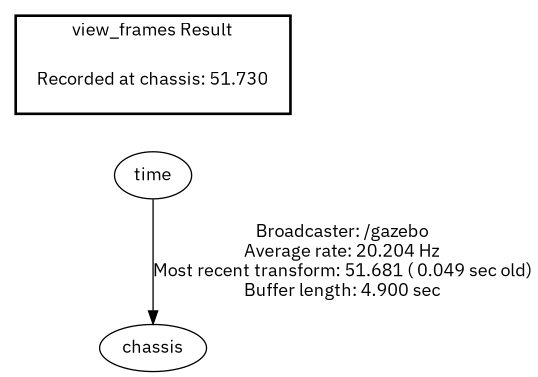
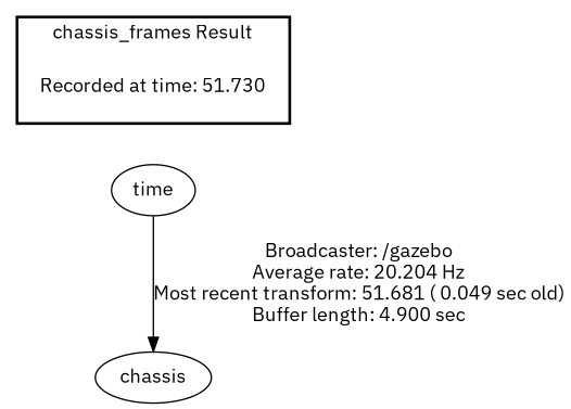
  digraph {
    fontname="IBM Plex Sans"
    node [fontname="IBM Plex Sans"]
    edge [fontname="IBM Plex Sans"]
-   "Recorded at time: 51.730" [shape=plaintext label="Recorded at chassis: 51.730"]
+   "Recorded at time: 51.730" [shape=plaintext]
    n2 [label=time]
    chassis
    subgraph cluster_1 {
      color=black
-     label="view_frames Result"
+     label="chassis_frames Result"
      style=bold
      "Recorded at time: 51.730"
    }
    "Recorded at time: 51.730" -> n2 [style=invis]
    n2 -> chassis [label="Broadcaster: /gazebo\nAverage rate: 20.204 Hz\nMost recent transform: 51.681 ( 0.049 sec old)\nBuffer length: 4.900 sec\n"]
  }
